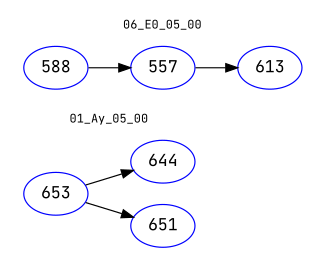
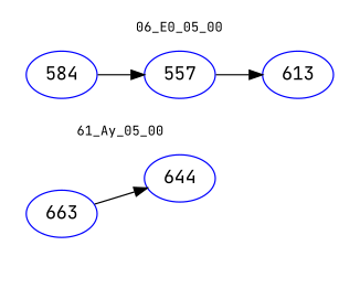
  digraph {
    fontname="JetBrains Mono"
    rankdir=LR
    node [color=blue fontname="JetBrains Mono"]
    edge [color=black fontname="JetBrains Mono"]
-   n1 [label=653]
-   n2 [label=651]
+   n1 [label=663]
    n3 [label=644]
-   n4 [label=588]
+   n4 [label=584]
    n5 [label=557]
    n6 [label=613]
    subgraph cluster_1 {
      color=white
      fontsize=10
-     label="01_Ay_05_00"
+     label="61_Ay_05_00"
      n1
-     n2
      n3
    }
    subgraph cluster_2 {
      color=white
      fontsize=10
      label="06_E0_05_00"
      n4
      n5
      n6
    }
-   n1 -> n2
    n1 -> n3
    n4 -> n5
    n5 -> n6
  }
